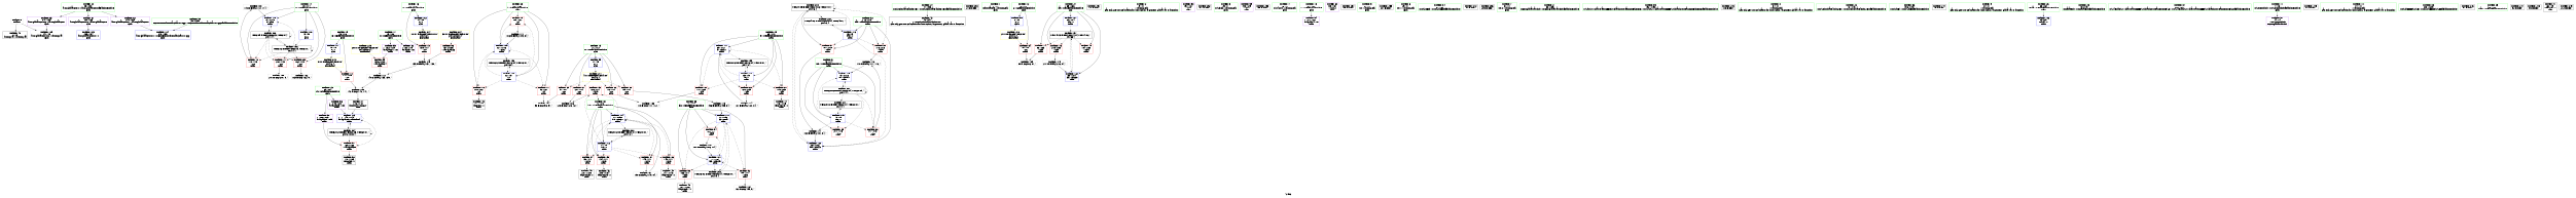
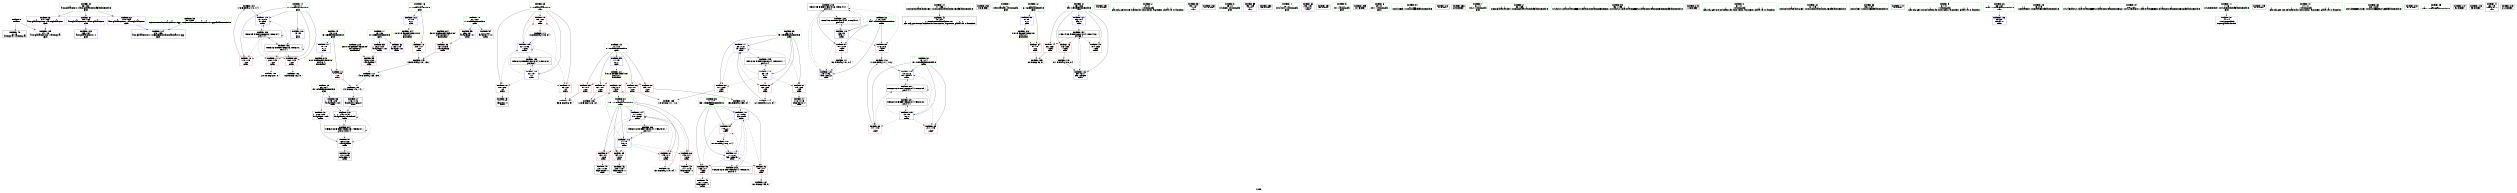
  digraph {
    label=SVFG
    node [color=green shape=record]
    edge [style=solid]
    n1 [color=grey label="{NodeID: 0\nNullPtr}"]
    n2 [color=black label="{NodeID: 40\n2\<--3\ndummyVal\<--dummyVal\n}"]
    n3 [color=blue label="{NodeID: 105\n241\<--3\nllvm.global_ctors_2\<--dummyVal\nGlob }" style=dotted]
    n4 [color=grey label="{NodeID: 180\n173 = Binary(172, 174, )\n}"]
    n5 [color=blue label="{NodeID: 118\n13\<--173\nK\<--dec\nmain\n}"]
    n6 [color=black label="{NodeID: 206\nMR_6V_5 = PHI(MR_6V_3, MR_6V_4, )\npts\{14 \}\n}"]
    n7 [color=red label="{NodeID: 69\n162\<--13\n\<--K\nmain\n}"]
    n8 [color=red label="{NodeID: 70\n172\<--13\n\<--K\nmain\n}"]
    n9 [color=red label="{NodeID: 71\n200\<--13\n\<--K\nmain\n}"]
    n10 [color=black label="{NodeID: 196\nMR_6V_2 = PHI(MR_6V_3, MR_6V_1, )\npts\{14 \}\n}"]
    n11 [color=red label="{NodeID: 97\n169\<--168\n\<--arrayidx38\nmain\n}"]
    n12 [color=black label="{NodeID: 50\n170\<--169\ntobool39\<--\nmain\n}"]
    n13 [label="{NodeID: 14\n13\<--14\nK\<--K_field_insensitive\nGlob }"]
    n14 [color=blue label="{NodeID: 100\n13\<--9\nK\<--\nGlob }"]
    n15 [color=grey label="{NodeID: 182\n163 = cmp(162, 9, )\n}"]
    n16 [color=grey label="{NodeID: 188\n201 = cmp(200, 9, )\n}"]
    n17 [color=blue label="{NodeID: 111\n69\<--121\ni9\<--inc17\nmain\n}"]
    n18 [color=red label="{NodeID: 80\n111\<--69\n\<--i9\nmain\n}"]
    n19 [color=red label="{NodeID: 81\n115\<--69\n\<--i9\nmain\n}"]
    n20 [color=red label="{NodeID: 82\n120\<--69\n\<--i9\nmain\n}"]
    n21 [color=black label="{NodeID: 199\nMR_18V_2 = PHI(MR_18V_4, MR_18V_1, )\npts\{70 \}\n}"]
    n22 [color=grey label="{NodeID: 183\n113 = cmp(111, 112, )\n}"]
    n23 [color=black label="{NodeID: 44\n116\<--115\nidxprom13\<--\nmain\n}"]
    n24 [color=grey label="{NodeID: 174\n121 = Binary(120, 84, )\n}"]
    n25 [color=blue label="{NodeID: 110\n69\<--9\ni9\<--\nmain\n}"]
    n26 [label="{NodeID: 28\n67\<--68\ni\<--i_field_insensitive\nmain\n}"]
    n27 [color=red label="{NodeID: 77\n96\<--67\n\<--i\nmain\n}"]
    n28 [color=red label="{NodeID: 78\n100\<--67\n\<--i\nmain\n}"]
    n29 [color=red label="{NodeID: 79\n105\<--67\n\<--i\nmain\n}"]
    n30 [color=blue label="{NodeID: 108\n67\<--9\ni\<--\nmain\n}"]
    n31 [color=blue label="{NodeID: 109\n67\<--106\ni\<--inc\nmain\n}"]
    n32 [color=grey label="{NodeID: 184\n98 = cmp(96, 97, )\n}"]
    n33 [color=black label="{NodeID: 43\n101\<--100\nidxprom\<--\nmain\n}"]
    n34 [color=grey label="{NodeID: 171\n106 = Binary(105, 84, )\n}"]
    n35 [color=black label="{NodeID: 198\nMR_16V_2 = PHI(MR_16V_4, MR_16V_1, )\npts\{68 \}\n}"]
    n36 [color=black label="{NodeID: 208\nMR_24V_5 = PHI(MR_24V_6, MR_24V_4, )\npts\{76 \}\n}"]
    n37 [color=red label="{NodeID: 90\n176\<--75\n\<--bad\nmain\n}"]
    n38 [color=red label="{NodeID: 91\n181\<--75\n\<--bad\nmain\n}"]
    n39 [color=blue label="{NodeID: 120\n75\<--182\nbad\<--inc42\nmain\n}"]
    n40 [color=black label="{NodeID: 202\nMR_24V_2 = PHI(MR_24V_4, MR_24V_1, )\npts\{76 \}\n}"]
    n41 [color=grey label="{NodeID: 176\n178 = Binary(177, 176, )\n}"]
    n42 [color=grey label="{NodeID: 177\n182 = Binary(181, 84, )\n}"]
    n43 [color=blue label="{NodeID: 116\n75\<--9\nbad\<--\nmain\n}"]
    n44 [color=blue label="{NodeID: 119\n73\<--178\nres\<--add41\nmain\n}"]
    n45 [color=black label="{NodeID: 42\n46\<--47\n\<--_ZNSt8ios_base4InitD1Ev\nCan only get source location for instruction, argument, global var or function.}"]
    n46 [color=purple label="{NodeID: 56\n145\<--23\narrayidx29\<--ok\nmain\n}"]
    n47 [color=blue label="{NodeID: 113\n145\<--146\narrayidx29\<--frombool\nmain\n}"]
    n48 [color=black label="{NodeID: 204\nMR_32V_2 = PHI(MR_32V_3, MR_32V_1, )\npts\{240000 \}\n}"]
    n49 [color=black label="{NodeID: 250\n213 = PHI()\n}"]
    n50 [color=red label="{NodeID: 84\n130\<--71\n\<--i19\nmain\n}"]
    n51 [color=black label="{NodeID: 45\n131\<--130\nidxprom23\<--\nmain\n}"]
    n52 [label="{NodeID: 1\n7\<--1\n__dso_handle\<--dummyObj\nGlob }"]
    n53 [color=grey label="{NodeID: 181\n150 = Binary(149, 84, )\n}"]
    n54 [color=blue label="{NodeID: 114\n71\<--150\ni19\<--inc31\nmain\n}"]
    n55 [color=red label="{NodeID: 83\n126\<--71\n\<--i19\nmain\n}"]
    n56 [color=red label="{NodeID: 85\n134\<--71\n\<--i19\nmain\n}"]
    n57 [color=red label="{NodeID: 86\n143\<--71\n\<--i19\nmain\n}"]
    n58 [color=red label="{NodeID: 87\n149\<--71\n\<--i19\nmain\n}"]
    n59 [color=black label="{NodeID: 200\nMR_20V_2 = PHI(MR_20V_4, MR_20V_1, )\npts\{72 \}\n}"]
    n60 [color=grey label="{NodeID: 186\n128 = cmp(126, 127, )\n}"]
    n61 [label="{NodeID: 30\n71\<--72\ni19\<--i19_field_insensitive\nmain\n}"]
    n62 [color=black label="{NodeID: 46\n135\<--134\nidxprom25\<--\nmain\n}"]
    n63 [color=black label="{NodeID: 48\n144\<--143\nidxprom28\<--\nmain\n}"]
    n64 [color=blue label="{NodeID: 112\n71\<--9\ni19\<--\nmain\n}"]
    n65 [color=blue label="{NodeID: 98\n8\<--9\nC\<--\nGlob }"]
    n66 [color=yellow label="{NodeID: 210\n2V_1 = ENCHI(MR_2V_0)\npts\{10 \}\nFun[main]}" style=double]
    n67 [color=red label="{NodeID: 64\n87\<--8\n\<--C\nmain\n}"]
    n68 [color=grey label="{NodeID: 185\n88 = cmp(86, 87, )\n}"]
    n69 [label="{NodeID: 15\n15\<--16\nB\<--B_field_insensitive\nGlob }"]
    n70 [color=red label="{NodeID: 72\n141\<--15\n\<--B\nmain\n}"]
    n71 [color=blue label="{NodeID: 101\n15\<--9\nB\<--\nGlob }"]
    n72 [color=grey label="{NodeID: 189\n142 = cmp(140, 141, )\n}"]
    n73 [color=yellow label="{NodeID: 213\n8V_1 = ENCHI(MR_8V_0)\npts\{16 \}\nFun[main]}" style=double]
    n74 [color=black label="{NodeID: 47\n146\<--142\nfrombool\<--cmp27\nmain\n}"]
    n75 [label="{NodeID: 29\n69\<--70\ni9\<--i9_field_insensitive\nmain\n}"]
    n76 [color=yellow label="{NodeID: 223\n28V_1 = ENCHI(MR_28V_0)\npts\{200000 \}\nFun[main]}" style=double]
    n77 [color=red label="{NodeID: 95\n133\<--132\n\<--arrayidx24\nmain\n}"]
    n78 [color=grey label="{NodeID: 172\n140 = Binary(133, 139, )\n}"]
    n79 [color=purple label="{NodeID: 57\n168\<--23\narrayidx38\<--ok\nmain\n}"]
    n80 [color=black label="{NodeID: 251\n118 = PHI()\n}"]
    n81 [label="{NodeID: 2\n9\<--1\n\<--dummyObj\nCan only get source location for instruction, argument, global var or function.}"]
    n82 [color=blue label="{NodeID: 99\n11\<--9\nN\<--\nGlob }"]
    n83 [color=yellow label="{NodeID: 211\n4V_1 = ENCHI(MR_4V_0)\npts\{12 \}\nFun[main]}" style=double]
    n84 [color=red label="{NodeID: 65\n97\<--11\n\<--N\nmain\n}"]
    n85 [color=red label="{NodeID: 66\n112\<--11\n\<--N\nmain\n}"]
    n86 [color=red label="{NodeID: 67\n127\<--11\n\<--N\nmain\n}"]
    n87 [color=red label="{NodeID: 68\n155\<--11\n\<--N\nmain\n}"]
    n88 [color=grey label="{NodeID: 173\n156 = Binary(155, 84, )\n}"]
    n89 [label="{NodeID: 16\n17\<--18\nT\<--T_field_insensitive\nGlob }"]
    n90 [color=red label="{NodeID: 73\n138\<--17\n\<--T\nmain\n}"]
    n91 [color=blue label="{NodeID: 102\n17\<--9\nT\<--\nGlob }"]
    n92 [color=grey label="{NodeID: 175\n139 = Binary(137, 138, )\n}"]
    n93 [color=yellow label="{NodeID: 214\n10V_1 = ENCHI(MR_10V_0)\npts\{18 \}\nFun[main]}" style=double]
    n94 [color=yellow label="{NodeID: 224\n30V_1 = ENCHI(MR_30V_0)\npts\{220000 \}\nFun[main]}" style=double]
    n95 [color=red label="{NodeID: 96\n137\<--136\n\<--arrayidx26\nmain\n}"]
    n96 [color=purple label="{NodeID: 58\n190\<--27\n\<--.str\nmain\n}"]
    n97 [color=black label="{NodeID: 252\n191 = PHI()\n}"]
    n98 [label="{NodeID: 3\n25\<--1\n_ZSt3cin\<--dummyObj\nGlob }"]
    n99 [label="{NodeID: 17\n19\<--20\nX\<--X_field_insensitive\nGlob }"]
    n100 [color=purple label="{NodeID: 52\n102\<--19\narrayidx\<--X\nmain\n}"]
    n101 [color=purple label="{NodeID: 53\n132\<--19\narrayidx24\<--X\nmain\n}"]
    n102 [color=black label="{NodeID: 197\nMR_14V_3 = PHI(MR_14V_4, MR_14V_2, )\npts\{66 \}\n}"]
    n103 [color=red label="{NodeID: 74\n86\<--65\n\<--cas\nmain\n}"]
    n104 [color=red label="{NodeID: 75\n194\<--65\n\<--cas\nmain\n}"]
    n105 [color=red label="{NodeID: 76\n216\<--65\n\<--cas\nmain\n}"]
    n106 [color=blue label="{NodeID: 122\n65\<--217\ncas\<--inc59\nmain\n}"]
    n107 [color=grey label="{NodeID: 179\n217 = Binary(216, 84, )\n}"]
    n108 [label="{NodeID: 31\n73\<--74\nres\<--res_field_insensitive\nmain\n}"]
    n109 [color=red label="{NodeID: 88\n177\<--73\n\<--res\nmain\n}"]
    n110 [color=red label="{NodeID: 89\n211\<--73\n\<--res\nmain\n}"]
    n111 [color=blue label="{NodeID: 115\n73\<--9\nres\<--\nmain\n}"]
    n112 [color=black label="{NodeID: 201\nMR_22V_2 = PHI(MR_22V_4, MR_22V_1, )\npts\{74 \}\n}"]
    n113 [color=black label="{NodeID: 207\nMR_22V_6 = PHI(MR_22V_4, MR_22V_5, )\npts\{74 \}\n}"]
    n114 [color=blue label="{NodeID: 117\n77\<--156\ni33\<--sub\nmain\n}"]
    n115 [color=purple label="{NodeID: 59\n198\<--29\n\<--.str.1\nmain\n}"]
    n116 [color=black label="{NodeID: 253\n195 = PHI()\n}"]
    n117 [label="{NodeID: 4\n26\<--1\n_ZSt4cout\<--dummyObj\nGlob }"]
    n118 [label="{NodeID: 18\n21\<--22\nV\<--V_field_insensitive\nGlob }"]
    n119 [color=purple label="{NodeID: 54\n117\<--21\narrayidx14\<--V\nmain\n}"]
+   n120 [color=purple label="{NodeID: 55\n136\<--21\narrayidx26\<--V\nmain\n}"]
    n121 [label="{NodeID: 32\n75\<--76\nbad\<--bad_field_insensitive\nmain\n}"]
    n122 [color=purple label="{NodeID: 60\n203\<--31\n\<--.str.2\nmain\n}"]
    n123 [color=black label="{NodeID: 254\n199 = PHI()\n}"]
    n124 [label="{NodeID: 5\n27\<--1\n.str\<--dummyObj\nGlob }"]
    n125 [label="{NodeID: 19\n23\<--24\nok\<--ok_field_insensitive\nGlob }"]
    n126 [label="{NodeID: 33\n77\<--78\ni33\<--i33_field_insensitive\nmain\n}"]
    n127 [color=red label="{NodeID: 92\n159\<--77\n\<--i33\nmain\n}"]
    n128 [color=red label="{NodeID: 93\n166\<--77\n\<--i33\nmain\n}"]
    n129 [color=red label="{NodeID: 94\n186\<--77\n\<--i33\nmain\n}"]
    n130 [color=blue label="{NodeID: 121\n77\<--187\ni33\<--dec45\nmain\n}"]
    n131 [color=grey label="{NodeID: 187\n160 = cmp(159, 9, )\n}"]
    n132 [color=black label="{NodeID: 49\n167\<--166\nidxprom37\<--\nmain\n}"]
    n133 [color=grey label="{NodeID: 178\n187 = Binary(186, 174, )\n}"]
    n134 [color=black label="{NodeID: 203\nMR_26V_2 = PHI(MR_26V_4, MR_26V_1, )\npts\{78 \}\n}"]
    n135 [color=purple label="{NodeID: 61\n239\<--33\nllvm.global_ctors_0\<--llvm.global_ctors\nGlob }"]
    n136 [color=blue label="{NodeID: 103\n239\<--34\nllvm.global_ctors_0\<--\nGlob }"]
    n137 [color=black label="{NodeID: 255\n204 = PHI()\n}"]
    n138 [label="{NodeID: 6\n29\<--1\n.str.1\<--dummyObj\nGlob }"]
    n139 [label="{NodeID: 20\n33\<--37\nllvm.global_ctors\<--llvm.global_ctors_field_insensitive\nGlob }"]
    n140 [color=purple label="{NodeID: 62\n240\<--33\nllvm.global_ctors_1\<--llvm.global_ctors\nGlob }"]
    n141 [color=purple label="{NodeID: 63\n241\<--33\nllvm.global_ctors_2\<--llvm.global_ctors\nGlob }"]
    n142 [color=blue label="{NodeID: 104\n240\<--35\nllvm.global_ctors_1\<--_GLOBAL__sub_I_marcina_1_1.cpp\nGlob }"]
    n143 [label="{NodeID: 34\n81\<--82\n_ZNSirsERi\<--_ZNSirsERi_field_insensitive\n}"]
    n144 [color=black label="{NodeID: 242\n80 = PHI()\n}"]
    n145 [color=black label="{NodeID: 256\n205 = PHI()\n}"]
    n146 [label="{NodeID: 7\n31\<--1\n.str.2\<--dummyObj\nGlob }"]
    n147 [label="{NodeID: 21\n38\<--39\n__cxx_global_var_init\<--__cxx_global_var_init_field_insensitive\n}"]
    n148 [label="{NodeID: 35\n192\<--193\n_ZStlsISt11char_traitsIcEERSt13basic_ostreamIcT_ES5_PKc\<--_ZStlsISt11char_traitsIcEERSt13basic_ostreamIcT_ES5_PKc_field_insensitive\n}"]
    n149 [color=black label="{NodeID: 243\n103 = PHI()\n}"]
    n150 [label="{NodeID: 8\n34\<--1\n\<--dummyObj\nCan only get source location for instruction, argument, global var or function.}"]
    n151 [label="{NodeID: 22\n42\<--43\n_ZNSt8ios_base4InitC1Ev\<--_ZNSt8ios_base4InitC1Ev_field_insensitive\n}"]
    n152 [label="{NodeID: 36\n196\<--197\n_ZNSolsEi\<--_ZNSolsEi_field_insensitive\n}"]
    n153 [color=black label="{NodeID: 244\n45 = PHI()\n}"]
    n154 [label="{NodeID: 9\n84\<--1\n\<--dummyObj\nCan only get source location for instruction, argument, global var or function.}"]
    n155 [color=blue label="{NodeID: 106\n63\<--9\nretval\<--\nmain\n}"]
    n156 [label="{NodeID: 23\n48\<--49\n__cxa_atexit\<--__cxa_atexit_field_insensitive\n}"]
    n157 [label="{NodeID: 37\n206\<--207\n_ZSt4endlIcSt11char_traitsIcEERSt13basic_ostreamIT_T0_ES6_\<--_ZSt4endlIcSt11char_traitsIcEERSt13basic_ostreamIT_T0_ES6__field_insensitive\n}"]
    n158 [color=purple label="{NodeID: 51\n44\<--4\n\<--_ZStL8__ioinit\n__cxx_global_var_init\n}"]
    n159 [color=black label="{NodeID: 245\n90 = PHI()\n}"]
    n160 [label="{NodeID: 10\n174\<--1\n\<--dummyObj\nCan only get source location for instruction, argument, global var or function.}"]
    n161 [color=blue label="{NodeID: 107\n65\<--84\ncas\<--\nmain\n}"]
    n162 [label="{NodeID: 24\n47\<--53\n_ZNSt8ios_base4InitD1Ev\<--_ZNSt8ios_base4InitD1Ev_field_insensitive\n}"]
    n163 [label="{NodeID: 38\n208\<--209\n_ZNSolsEPFRSoS_E\<--_ZNSolsEPFRSoS_E_field_insensitive\n}"]
    n164 [color=black label="{NodeID: 246\n91 = PHI()\n}"]
    n165 [label="{NodeID: 11\n4\<--6\n_ZStL8__ioinit\<--_ZStL8__ioinit_field_insensitive\nGlob }"]
    n166 [label="{NodeID: 25\n60\<--61\nmain\<--main_field_insensitive\n}"]
    n167 [label="{NodeID: 39\n35\<--235\n_GLOBAL__sub_I_marcina_1_1.cpp\<--_GLOBAL__sub_I_marcina_1_1.cpp_field_insensitive\n}"]
    n168 [color=black label="{NodeID: 247\n92 = PHI()\n}"]
    n169 [label="{NodeID: 12\n8\<--10\nC\<--C_field_insensitive\nGlob }"]
    n170 [label="{NodeID: 26\n63\<--64\nretval\<--retval_field_insensitive\nmain\n}"]
    n171 [color=black label="{NodeID: 248\n93 = PHI()\n}"]
    n172 [label="{NodeID: 13\n11\<--12\nN\<--N_field_insensitive\nGlob }"]
-   n173 [label="{NodeID: 27\n65\<--66\ncas\<--cas_field_insensitive\ncxx\n}"]
+   n173 [label="{NodeID: 27\n65\<--66\ncas\<--cas_field_insensitive\nmain\n}"]
    n174 [color=black label="{NodeID: 41\n62\<--9\nmain_ret\<--\nmain\n}"]
    n175 [color=black label="{NodeID: 249\n212 = PHI()\n}"]
    n1 -> n2
    n1 -> n3
    n4 -> n5
    n5 -> n6 [style=dashed]
    n6 -> n5 [style=dashed]
    n6 -> n6 [style=dashed]
    n6 -> n7 [style=dashed]
    n6 -> n8 [style=dashed]
    n6 -> n9 [style=dashed]
    n6 -> n10 [style=dashed]
    n7 -> n15
    n8 -> n4
    n9 -> n16
    n10 -> n5 [style=dashed]
    n10 -> n6 [style=dashed]
    n10 -> n7 [style=dashed]
    n10 -> n8 [style=dashed]
    n10 -> n9 [style=dashed]
    n10 -> n10 [style=dashed]
    n11 -> n12
    n13 -> n5
    n13 -> n7
    n13 -> n8
    n13 -> n9
    n13 -> n14
    n14 -> n10 [style=dashed]
    n17 -> n17 [style=dashed]
    n17 -> n18 [style=dashed]
    n17 -> n19 [style=dashed]
    n17 -> n20 [style=dashed]
    n17 -> n21 [style=dashed]
    n18 -> n22
    n19 -> n23
    n20 -> n24
    n21 -> n25 [style=dashed]
    n24 -> n17
    n25 -> n17 [style=dashed]
    n25 -> n18 [style=dashed]
    n25 -> n19 [style=dashed]
    n25 -> n20 [style=dashed]
    n25 -> n21 [style=dashed]
    n26 -> n27
    n26 -> n28
    n26 -> n29
    n26 -> n30
    n26 -> n31
    n27 -> n32
    n28 -> n33
    n29 -> n34
    n30 -> n27 [style=dashed]
    n30 -> n28 [style=dashed]
    n30 -> n29 [style=dashed]
    n30 -> n31 [style=dashed]
    n30 -> n35 [style=dashed]
    n31 -> n27 [style=dashed]
    n31 -> n28 [style=dashed]
    n31 -> n29 [style=dashed]
    n31 -> n31 [style=dashed]
    n31 -> n35 [style=dashed]
    n34 -> n31
    n35 -> n30 [style=dashed]
    n36 -> n36 [style=dashed]
    n36 -> n37 [style=dashed]
    n36 -> n38
    n36 -> n39 [style=dashed]
    n36 -> n40 [style=dashed]
    n37 -> n41
    n38 -> n42
    n39 -> n36 [style=dashed]
    n40 -> n43 [style=dashed]
    n41 -> n44
    n42 -> n39
    n43 -> n36 [style=dashed]
    n43 -> n37 [style=dashed]
    n43 -> n38 [style=dashed]
    n43 -> n39 [style=dashed]
    n43 -> n40 [style=dashed]
    n44 -> n113 [style=dashed]
    n46 -> n47
    n47 -> n11 [style=dashed]
    n47 -> n47 [style=dashed]
    n47 -> n48 [style=dashed]
    n48 -> n11 [style=dashed]
    n48 -> n47 [style=dashed]
    n48 -> n48 [style=dashed]
    n50 -> n51
    n53 -> n54
    n54 -> n50 [style=dashed]
    n54 -> n54 [style=dashed]
    n54 -> n55 [style=dashed]
    n54 -> n56 [style=dashed]
    n54 -> n57 [style=dashed]
    n54 -> n58 [style=dashed]
    n54 -> n59 [style=dashed]
    n55 -> n60
    n55 -> n61
    n56 -> n62
    n57 -> n63
    n58 -> n53
    n59 -> n64 [style=dashed]
    n61 -> n50
    n61 -> n54
    n61 -> n56
    n61 -> n57
    n61 -> n58
    n61 -> n64
    n64 -> n50 [style=dashed]
    n64 -> n54 [style=dashed]
    n64 -> n55 [style=dashed]
    n64 -> n56 [style=dashed]
    n64 -> n57 [style=dashed]
    n64 -> n58 [style=dashed]
    n64 -> n59 [style=dashed]
    n65 -> n66 [style=dashed]
    n66 -> n67 [style=dashed]
    n67 -> n68
    n69 -> n70
    n69 -> n71
    n70 -> n72
    n71 -> n73 [style=dashed]
    n72 -> n74
    n73 -> n70 [style=dashed]
    n74 -> n47
    n75 -> n17
    n75 -> n18
    n75 -> n19
    n75 -> n20
    n75 -> n25
    n76 -> n77 [style=dashed]
    n77 -> n78
    n78 -> n72
    n79 -> n11
    n82 -> n83 [style=dashed]
    n83 -> n84 [style=dashed]
    n83 -> n85 [style=dashed]
    n83 -> n86 [style=dashed]
    n83 -> n87 [style=dashed]
    n84 -> n32
    n85 -> n22
    n86 -> n60
    n87 -> n88
    n88 -> n114
    n89 -> n90
    n89 -> n91
    n90 -> n92
    n91 -> n93 [style=dashed]
    n92 -> n78
    n93 -> n90 [style=dashed]
    n94 -> n95 [style=dashed]
    n95 -> n92
    n99 -> n100
    n99 -> n101
    n101 -> n77
    n102 -> n103 [style=dashed]
    n102 -> n104 [style=dashed]
    n102 -> n105 [style=dashed]
    n102 -> n106 [style=dashed]
    n103 -> n68
    n105 -> n107
    n106 -> n102 [style=dashed]
    n107 -> n106
    n108 -> n44
    n108 -> n109
    n108 -> n110
    n108 -> n111
    n109 -> n41
    n111 -> n44 [style=dashed]
    n111 -> n109 [style=dashed]
    n111 -> n110 [style=dashed]
    n111 -> n112 [style=dashed]
-   n111 -> n42 [style=dashed]
+   n111 -> n113 [style=dashed]
    n112 -> n111 [style=dashed]
    n113 -> n44 [style=dashed]
    n113 -> n109 [style=dashed]
    n113 -> n110 [style=dashed]
    n113 -> n112 [style=dashed]
    n113 -> n113 [style=dashed]
    n114 -> n127 [style=dashed]
    n114 -> n128 [style=dashed]
    n114 -> n129 [style=dashed]
    n114 -> n130 [style=dashed]
    n114 -> n134 [style=dashed]
    n118 -> n119
+   n118 -> n120
+   n120 -> n95
    n121 -> n37
    n121 -> n38
    n121 -> n39
    n121 -> n43
    n125 -> n46
    n125 -> n79
    n126 -> n114
    n126 -> n127
    n126 -> n128
    n126 -> n129
    n126 -> n130
    n127 -> n131
    n128 -> n132
    n129 -> n133
    n130 -> n127 [style=dashed]
    n130 -> n128 [style=dashed]
    n130 -> n129 [style=dashed]
    n130 -> n130 [style=dashed]
    n130 -> n134 [style=dashed]
    n133 -> n130
    n134 -> n114 [style=dashed]
    n135 -> n136
    n139 -> n135
    n139 -> n140
    n139 -> n141
    n140 -> n142
    n141 -> n3
    n161 -> n102 [style=dashed]
    n162 -> n45
    n165 -> n158
    n167 -> n142
    n169 -> n65
    n169 -> n67
    n170 -> n155
    n172 -> n82
    n172 -> n84
    n172 -> n85
    n172 -> n86
    n172 -> n87
    n173 -> n103
    n173 -> n104
    n173 -> n105
    n173 -> n106
    n173 -> n161
  }
